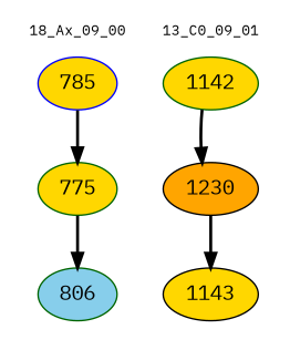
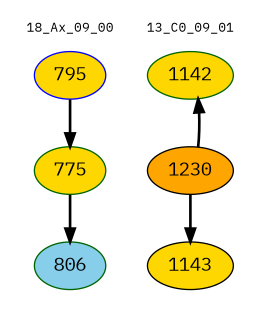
  digraph {
    fontname="IBM Plex Mono"
    node [color=darkgreen fillcolor=gold fontname="IBM Plex Mono" style=filled]
    edge [color=black fontname="IBM Plex Mono" style=bold]
-   n1 [color=blue label=785]
+   n1 [color=blue label=795]
    n2 [label=775]
    n3 [fillcolor=skyblue label=806]
    n4 [label=1142]
    n5 [color=black fillcolor=orange label=1230]
    n6 [color=black label=1143]
    subgraph cluster_1 {
      color=white
      fontsize=10
      label="18_Ax_09_00"
      n1
      n2
      n3
    }
    subgraph cluster_2 {
      color=white
      fontsize=10
      label="13_C0_09_01"
      n4
      n5
      n6
    }
    n1 -> n2
    n2 -> n3
-   n4 -> n5
+   n5 -> n4
    n5 -> n6
  }
